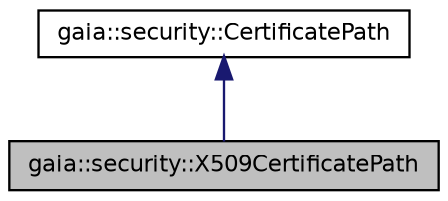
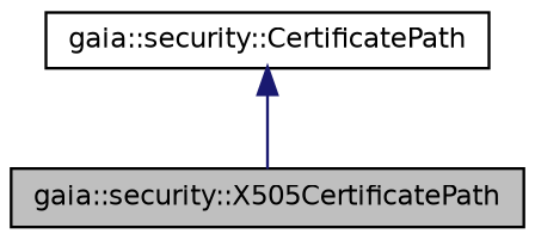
  digraph {
    node [color=black fontname=Helvetica fontsize=10 shape=record style=filled]
-   n1 [fillcolor=grey75 fontcolor=black height=0.2 label="gaia::security::X509CertificatePath" width=0.4]
+   n1 [fillcolor=grey75 fontcolor=black height=0.2 label="gaia::security::X505CertificatePath" width=0.4]
    n2 [fillcolor=white height=0.2 label="gaia::security::CertificatePath" width=0.4]
    n2 -> n1 [color=midnightblue dir=back fontname=Helvetica fontsize=10 labelfontname=Helvetica labelfontsize=10 style=solid]
  }
